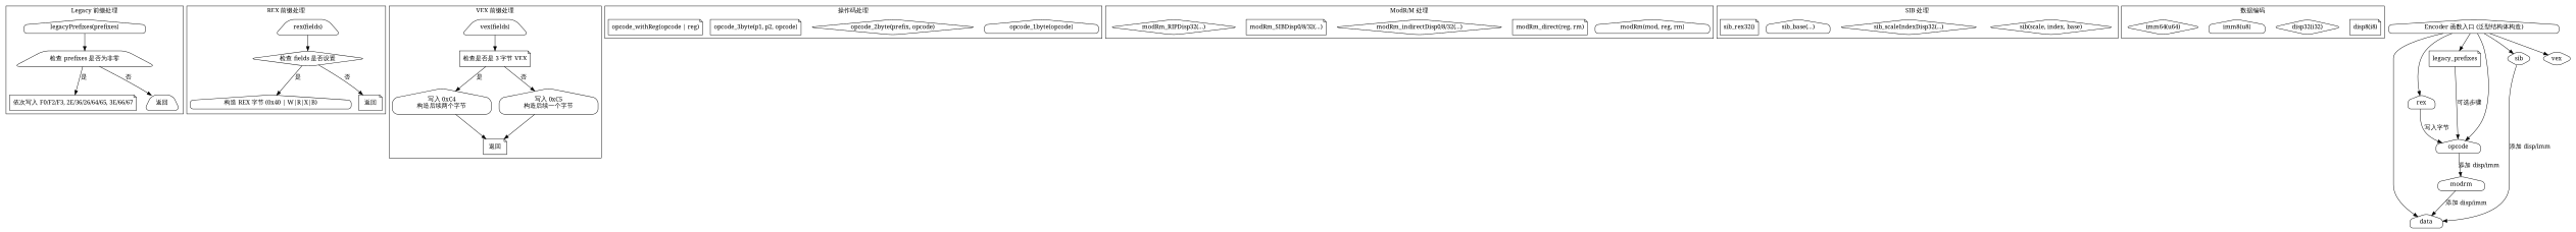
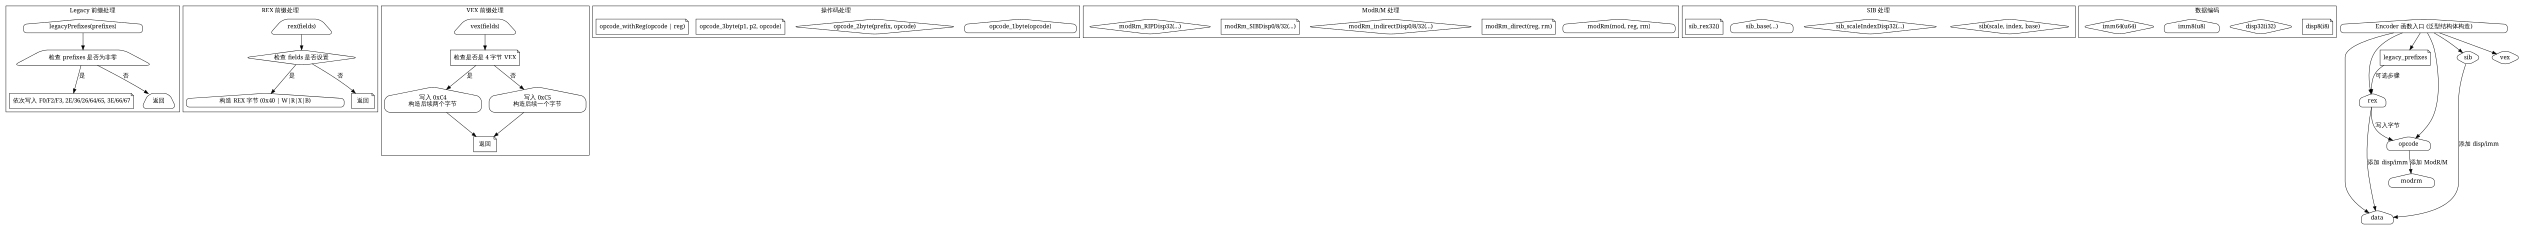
  digraph {
    fontname="Noto Serif"
    rankdir=TB
    node [fontname="Noto Serif" shape=house style=rounded]
    edge [fontname="Noto Serif"]
    n1 [label="legacyPrefixes(prefixes)"]
    n2 [label="检查 prefixes 是否为非零" shape=trapezium]
    n3 [label="依次写入 F0/F2/F3, 2E/36/26/64/65, 3E/66/67" shape=note]
    n4 [label="返回" shape=trapezium]
    n5 [label="rex(fields)" shape=trapezium]
    n6 [label="检查 fields 是否设置" shape=diamond]
    n7 [label="构造 REX 字节 (0x40 | W|R|X|B)"]
    n8 [label="返回" shape=note]
    n9 [label="vex(fields)" shape=trapezium]
-   n10 [label="检查是否是 3 字节 VEX" shape=note]
+   n10 [label="检查是否是 4 字节 VEX" shape=note]
    n11 [label="写入 0xC4\n构造后续两个字节"]
    n12 [label="写入 0xC5\n构造后续一个字节"]
    n13 [label="返回" shape=note]
    n14 [label="opcode_1byte(opcode)"]
    n15 [label="opcode_2byte(prefix, opcode)" shape=diamond]
    n16 [label="opcode_3byte(p1, p2, opcode)" shape=note]
    n17 [label="opcode_withReg(opcode | reg)" shape=note]
    n18 [label="modRm(mod, reg, rm)"]
    n19 [label="modRm_direct(reg, rm)" shape=note]
    n20 [label="modRm_indirectDisp0/8/32(...)" shape=diamond]
    n21 [label="modRm_SIBDisp0/8/32(...)" shape=note]
    n22 [label="modRm_RIPDisp32(...)" shape=diamond]
    n23 [label="sib(scale, index, base)" shape=diamond]
    n24 [label="sib_scaleIndexDisp32(...)" shape=diamond]
    n25 [label="sib_base(...)"]
    n26 [label="sib_rex32()" shape=note]
    n27 [label="disp8(i8)" shape=note]
    n28 [label="disp32(i32)" shape=diamond]
    n29 [label="imm8(u8)"]
    n30 [label="imm64(u64)" shape=diamond]
    n31 [label="Encoder 函数入口 (泛型结构体构造)"]
    legacy_prefixes [shape=note]
    rex
    vex [shape=diamond]
    opcode
    sib [shape=diamond]
    data
    modrm
    subgraph cluster_1 {
      label="Legacy 前缀处理"
      n1
      n2
      n3
      n4
    }
    subgraph cluster_2 {
      label="REX 前缀处理"
      n5
      n6
      n7
      n8
    }
    subgraph cluster_3 {
      label="VEX 前缀处理"
      n9
      n10
      n11
      n12
      n13
    }
    subgraph cluster_4 {
      label="操作码处理"
      n14
      n15
      n16
      n17
    }
    subgraph cluster_5 {
      label="ModR/M 处理"
      n18
      n19
      n20
      n21
      n22
    }
    subgraph cluster_6 {
      label="SIB 处理"
      n23
      n24
      n25
      n26
    }
    subgraph cluster_7 {
      label="数据编码"
      n27
      n28
      n29
      n30
    }
    n1 -> n2
    n2 -> n3 [label="是"]
    n2 -> n4 [label="否"]
    n5 -> n6
    n6 -> n7 [label="是"]
    n6 -> n8 [label="否"]
    n9 -> n10
    n10 -> n11 [label="是"]
    n10 -> n12 [label="否"]
    n11 -> n13
    n12 -> n13
    n31 -> legacy_prefixes
    n31 -> rex
    n31 -> vex
    n31 -> opcode
    n31 -> sib
    n31 -> data
-   legacy_prefixes -> opcode [label="可选步骤"]
+   legacy_prefixes -> rex [label="可选步骤"]
    rex -> opcode [label="写入字节"]
-   opcode -> modrm [label="添加 disp/imm"]
+   opcode -> modrm [label="添加 ModR/M"]
    sib -> data [label="添加 disp/imm"]
-   modrm -> data [label="添加 disp/imm"]
+   rex -> data [label="添加 disp/imm"]
  }
